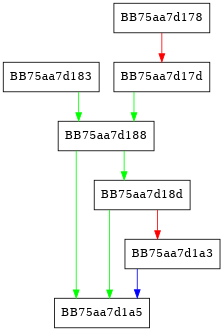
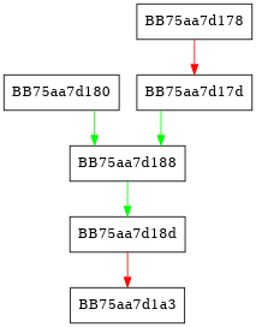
  digraph {
    fontname="DejaVu Serif"
    splines=ortho
    node [fontname="DejaVu Serif" shape=box]
    edge [color=green fontname="DejaVu Serif"]
    BB75aa7d17d
    BB75aa7d188
    BB75aa7d178
-   BB75aa7d1a5
    BB75aa7d18d
-   BB75aa7d183
+   BB75aa7d183 [label=BB75aa7d180]
    BB75aa7d1a3
    BB75aa7d17d -> BB75aa7d188
-   BB75aa7d188 -> BB75aa7d1a5
    BB75aa7d188 -> BB75aa7d18d
    BB75aa7d178 -> BB75aa7d17d [color=red]
-   BB75aa7d18d -> BB75aa7d1a5
    BB75aa7d18d -> BB75aa7d1a3 [color=red]
    BB75aa7d183 -> BB75aa7d188
-   BB75aa7d1a3 -> BB75aa7d1a5 [color=blue]
  }
